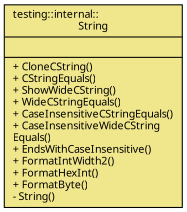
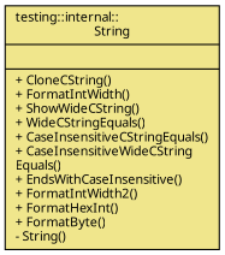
  digraph {
    fontname="Noto Sans"
-   n1 [color=black fillcolor=khaki fontcolor=black fontname="Noto Sans" fontsize=10 height=0.2 label="{testing::internal::\lString\n||+ CloneCString()\l+ CStringEquals()\l+ ShowWideCString()\l+ WideCStringEquals()\l+ CaseInsensitiveCStringEquals()\l+ CaseInsensitiveWideCString\lEquals()\l+ EndsWithCaseInsensitive()\l+ FormatIntWidth2()\l+ FormatHexInt()\l+ FormatByte()\l- String()\l}" shape=record style=filled width=0.4]
+   n1 [color=black fillcolor=khaki fontcolor=black fontname="Noto Sans" fontsize=10 height=0.2 label="{testing::internal::\lString\n||+ CloneCString()\l+ FormatIntWidth()\l+ ShowWideCString()\l+ WideCStringEquals()\l+ CaseInsensitiveCStringEquals()\l+ CaseInsensitiveWideCString\lEquals()\l+ EndsWithCaseInsensitive()\l+ FormatIntWidth2()\l+ FormatHexInt()\l+ FormatByte()\l- String()\l}" shape=record style=filled width=0.4]
  }
